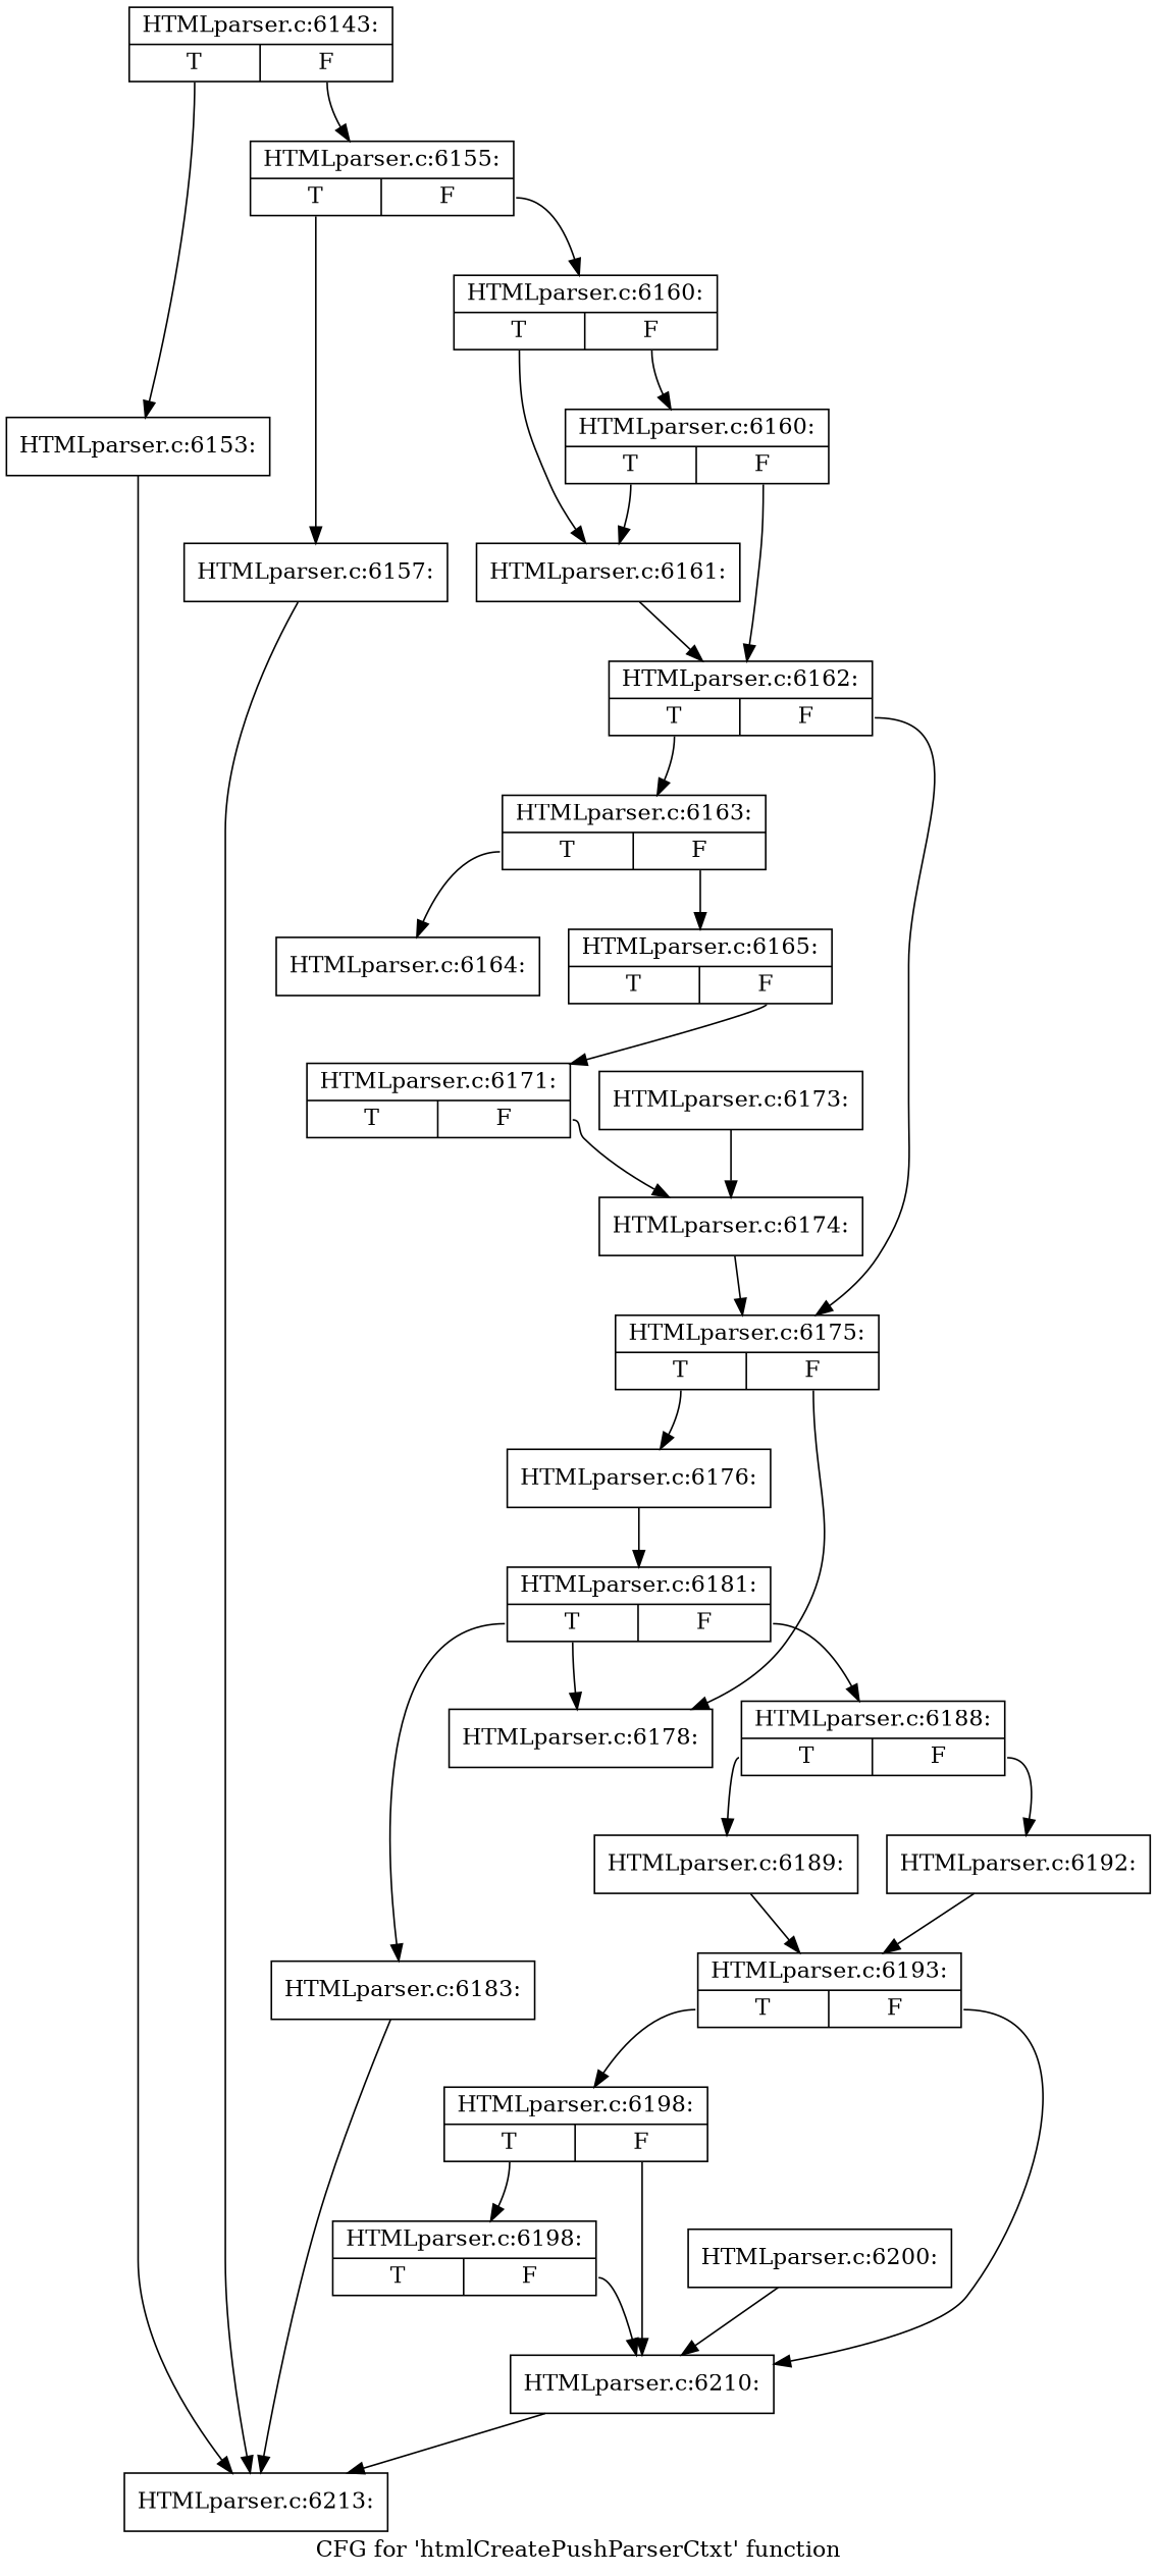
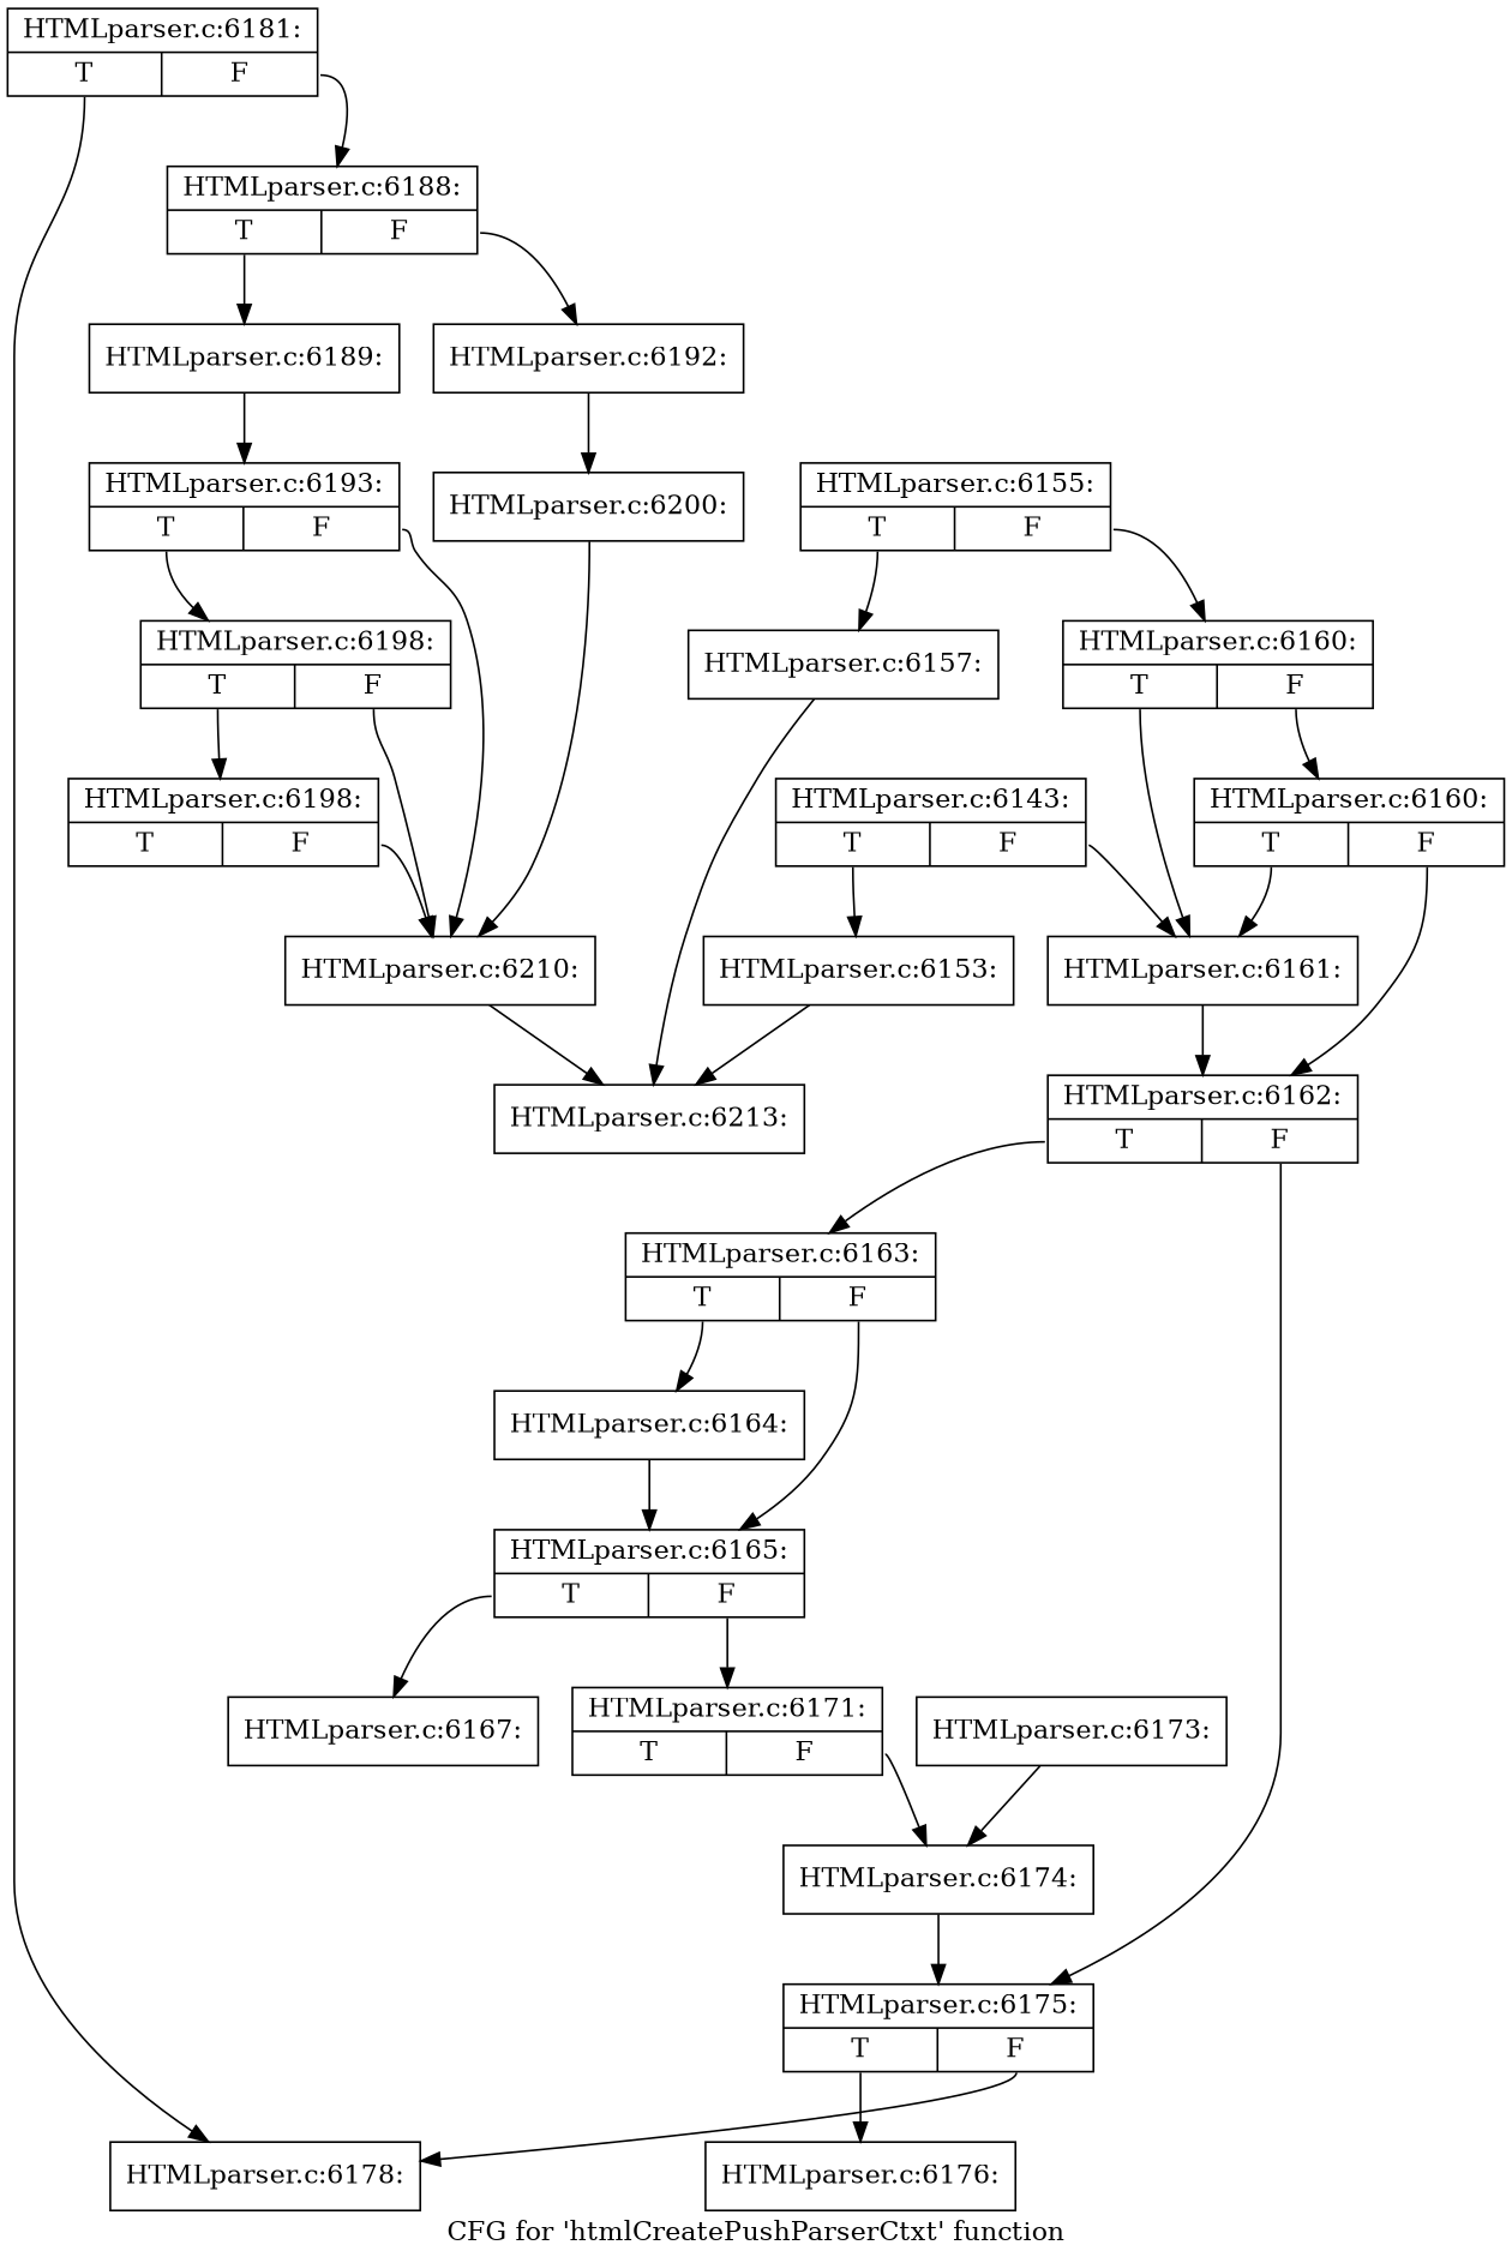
  digraph {
    label="CFG for 'htmlCreatePushParserCtxt' function"
    node [shape=record]
    edge [tailport=s0]
    n1 [label="{HTMLparser.c:6143:|{<s0>T|<s1>F}}"]
    n2 [label="{HTMLparser.c:6153:}"]
    n3 [label="{HTMLparser.c:6155:|{<s0>T|<s1>F}}"]
    n4 [label="{HTMLparser.c:6213:}"]
    n5 [label="{HTMLparser.c:6157:}"]
    n6 [label="{HTMLparser.c:6160:|{<s0>T|<s1>F}}"]
    n7 [label="{HTMLparser.c:6161:}"]
    n8 [label="{HTMLparser.c:6160:|{<s0>T|<s1>F}}"]
    n9 [label="{HTMLparser.c:6162:|{<s0>T|<s1>F}}"]
    n10 [label="{HTMLparser.c:6163:|{<s0>T|<s1>F}}"]
    n11 [label="{HTMLparser.c:6175:|{<s0>T|<s1>F}}"]
    n12 [label="{HTMLparser.c:6164:}"]
    n13 [label="{HTMLparser.c:6165:|{<s0>T|<s1>F}}"]
    n14 [label="{HTMLparser.c:6176:}"]
    n15 [label="{HTMLparser.c:6178:}"]
+   n16 [label="{HTMLparser.c:6167:}"]
    n17 [label="{HTMLparser.c:6171:|{<s0>T|<s1>F}}"]
    n18 [label="{HTMLparser.c:6181:|{<s0>T|<s1>F}}"]
    n19 [label="{HTMLparser.c:6174:}"]
    n20 [label="{HTMLparser.c:6173:}"]
-   n21 [label="{HTMLparser.c:6183:}"]
    n22 [label="{HTMLparser.c:6188:|{<s0>T|<s1>F}}"]
    n23 [label="{HTMLparser.c:6189:}"]
    n24 [label="{HTMLparser.c:6192:}"]
    n25 [label="{HTMLparser.c:6193:|{<s0>T|<s1>F}}"]
    n26 [label="{HTMLparser.c:6198:|{<s0>T|<s1>F}}"]
    n27 [label="{HTMLparser.c:6210:}"]
    n28 [label="{HTMLparser.c:6198:|{<s0>T|<s1>F}}"]
    n29 [label="{HTMLparser.c:6200:}"]
    n1 -> n2
-   n1 -> n3 [tailport=s1]
+   n1 -> n7 [tailport=s1]
    n2 -> n4
    n3 -> n5
    n3 -> n6 [tailport=s1]
    n5 -> n4
    n6 -> n7
    n6 -> n8 [tailport=s1]
    n7 -> n9
    n8 -> n7
    n8 -> n9 [tailport=s1]
    n9 -> n10
    n9 -> n11 [tailport=s1]
    n10 -> n12
    n10 -> n13 [tailport=s1]
    n11 -> n14
    n11 -> n15 [tailport=s1]
+   n12 -> n13
+   n13 -> n16
    n13 -> n17 [tailport=s1]
-   n14 -> n18
    n17 -> n19 [tailport=s1]
    n18 -> n15
-   n18 -> n21
    n18 -> n22 [tailport=s1]
    n19 -> n11
    n20 -> n19
-   n21 -> n4
    n22 -> n23
    n22 -> n24 [tailport=s1]
    n23 -> n25
-   n24 -> n25
+   n24 -> n29
    n25 -> n26
    n25 -> n27 [tailport=s1]
    n26 -> n27 [tailport=s1]
    n26 -> n28
    n27 -> n4
    n28 -> n27 [tailport=s1]
    n29 -> n27
  }
